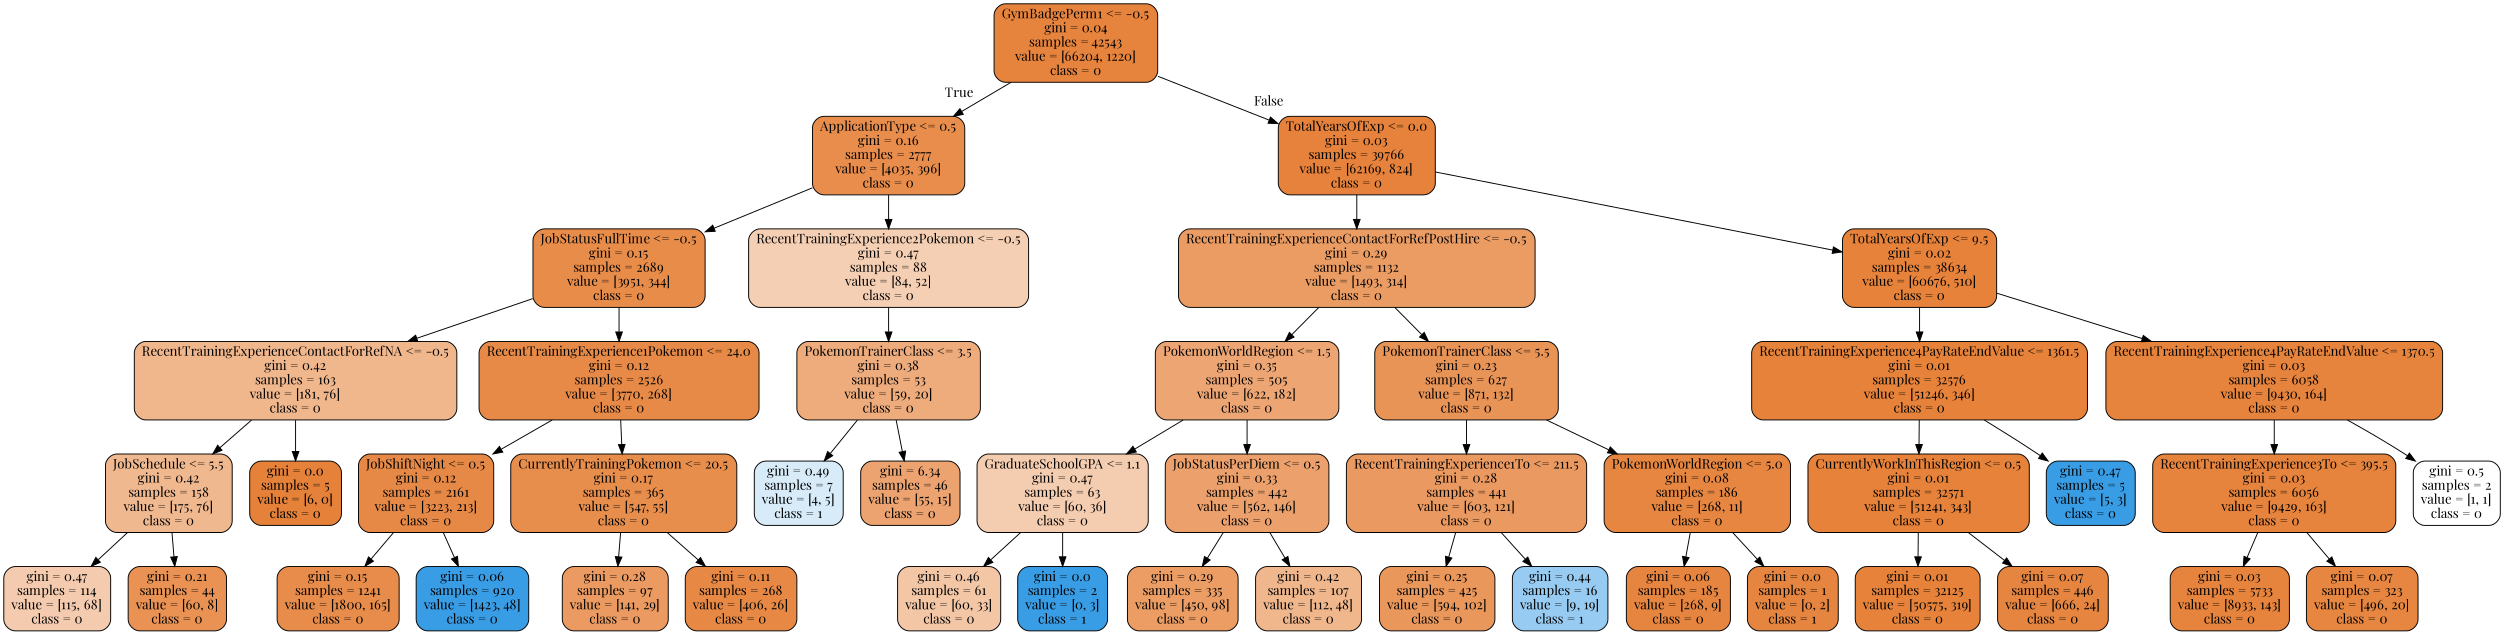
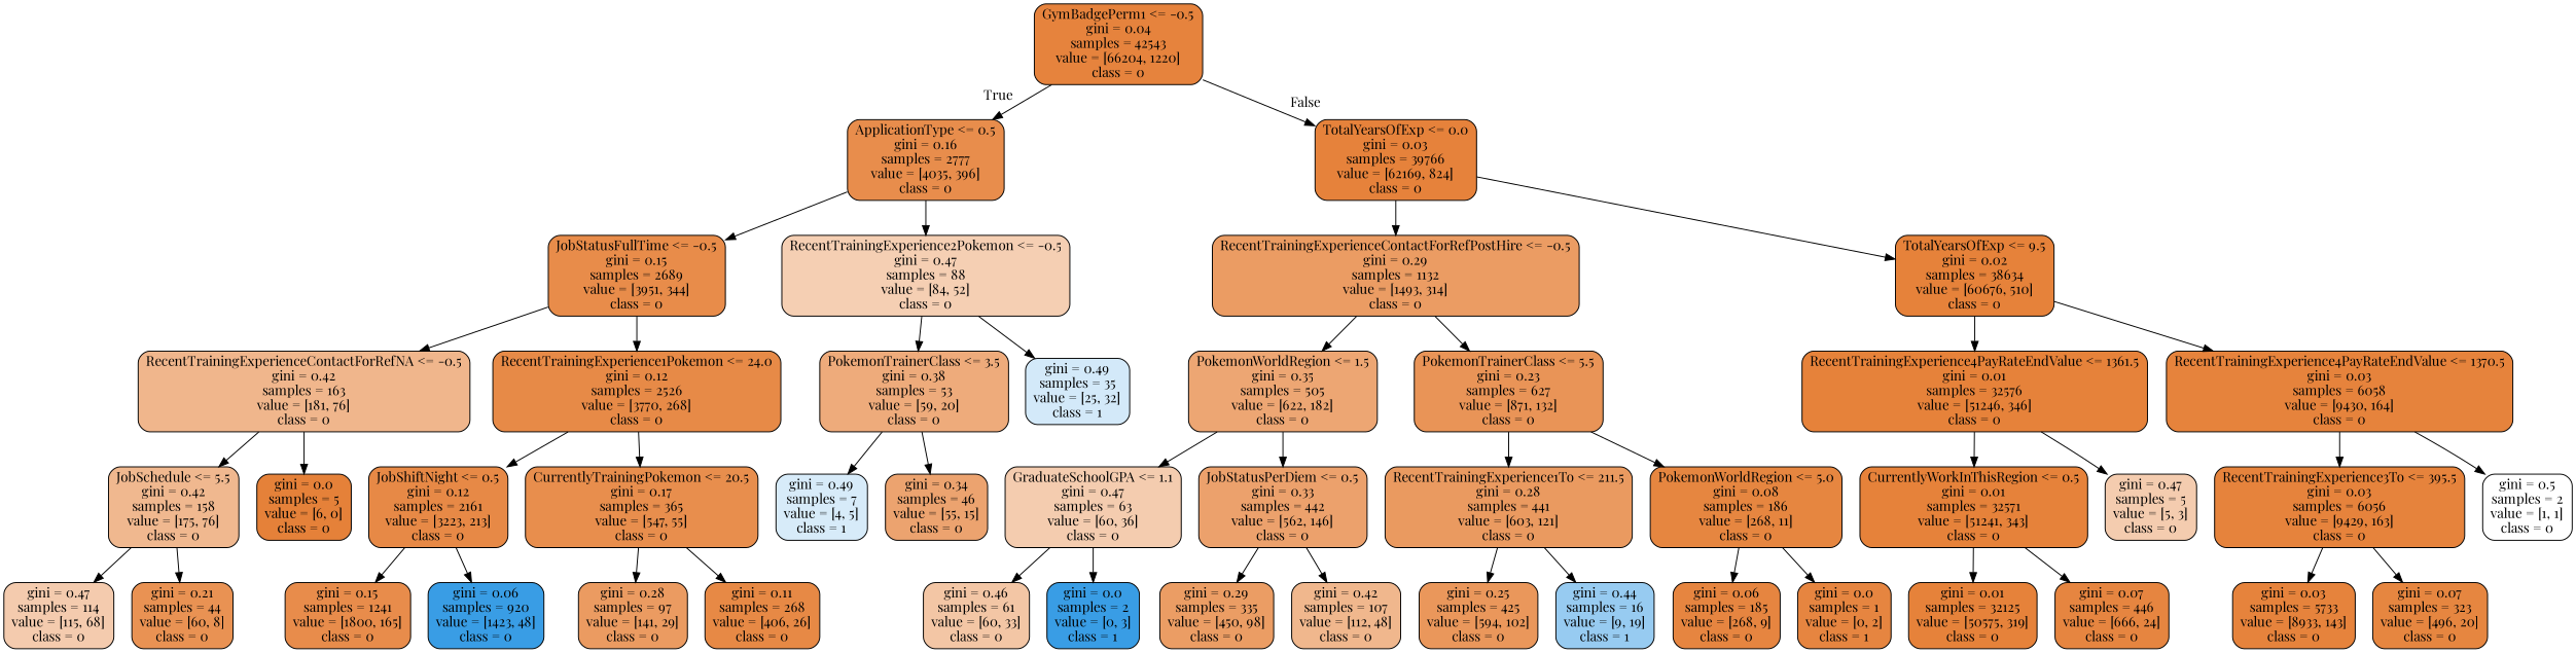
  digraph {
    fontname="Playfair Display"
    node [color=black fillcolor="#e58139fd" fontname="Playfair Display" shape=box style="filled, rounded"]
    edge [fontname="Playfair Display"]
    n1 [fillcolor="#e58139fa" label="GymBadgePerm1 <= -0.5\ngini = 0.04\nsamples = 42543\nvalue = [66204, 1220]\nclass = 0"]
    n2 [fillcolor="#e58139e6" label="ApplicationType <= 0.5\ngini = 0.16\nsamples = 2777\nvalue = [4035, 396]\nclass = 0"]
    n3 [fillcolor="#e58139fc" label="TotalYearsOfExp <= 0.0\ngini = 0.03\nsamples = 39766\nvalue = [62169, 824]\nclass = 0"]
    n4 [fillcolor="#e58139e9" label="JobStatusFullTime <= -0.5\ngini = 0.15\nsamples = 2689\nvalue = [3951, 344]\nclass = 0"]
    n5 [fillcolor="#e5813961" label="RecentTrainingExperience2Pokemon <= -0.5\ngini = 0.47\nsamples = 88\nvalue = [84, 52]\nclass = 0"]
    n6 [fillcolor="#e58139c9" label="RecentTrainingExperienceContactForRefPostHire <= -0.5\ngini = 0.29\nsamples = 1132\nvalue = [1493, 314]\nclass = 0"]
    n7 [label="TotalYearsOfExp <= 9.5\ngini = 0.02\nsamples = 38634\nvalue = [60676, 510]\nclass = 0"]
    n8 [fillcolor="#e5813994" label="RecentTrainingExperienceContactForRefNA <= -0.5\ngini = 0.42\nsamples = 163\nvalue = [181, 76]\nclass = 0"]
    n9 [fillcolor="#e58139ed" label="RecentTrainingExperience1Pokemon <= 24.0\ngini = 0.12\nsamples = 2526\nvalue = [3770, 268]\nclass = 0"]
    n10 [fillcolor="#e58139a9" label="PokemonTrainerClass <= 3.5\ngini = 0.38\nsamples = 53\nvalue = [59, 20]\nclass = 0"]
+   n11 [fillcolor="#399de538" label="gini = 0.49\nsamples = 35\nvalue = [25, 32]\nclass = 1"]
    n12 [fillcolor="#e5813990" label="JobSchedule <= 5.5\ngini = 0.42\nsamples = 158\nvalue = [175, 76]\nclass = 0"]
    n13 [fillcolor="#e58139ff" label="gini = 0.0\nsamples = 5\nvalue = [6, 0]\nclass = 0"]
    n14 [fillcolor="#e58139ee" label="JobShiftNight <= 0.5\ngini = 0.12\nsamples = 2161\nvalue = [3223, 213]\nclass = 0"]
    n15 [fillcolor="#e58139e5" label="CurrentlyTrainingPokemon <= 20.5\ngini = 0.17\nsamples = 365\nvalue = [547, 55]\nclass = 0"]
    n16 [fillcolor="#e5813968" label="gini = 0.47\nsamples = 114\nvalue = [115, 68]\nclass = 0"]
    n17 [fillcolor="#e58139dd" label="gini = 0.21\nsamples = 44\nvalue = [60, 8]\nclass = 0"]
    n18 [fillcolor="#e58139e8" label="gini = 0.15\nsamples = 1241\nvalue = [1800, 165]\nclass = 0"]
    n19 [fillcolor="#399de5ff" label="gini = 0.06\nsamples = 920\nvalue = [1423, 48]\nclass = 0"]
    n20 [fillcolor="#e58139cb" label="gini = 0.28\nsamples = 97\nvalue = [141, 29]\nclass = 0"]
    n21 [fillcolor="#e58139ef" label="gini = 0.11\nsamples = 268\nvalue = [406, 26]\nclass = 0"]
    n22 [fillcolor="#399de533" label="gini = 0.49\nsamples = 7\nvalue = [4, 5]\nclass = 1"]
-   n23 [fillcolor="#e58139b9" label="gini = 6.34\nsamples = 46\nvalue = [55, 15]\nclass = 0"]
+   n23 [fillcolor="#e58139b9" label="gini = 0.34\nsamples = 46\nvalue = [55, 15]\nclass = 0"]
    n24 [fillcolor="#e58139b4" label="PokemonWorldRegion <= 1.5\ngini = 0.35\nsamples = 505\nvalue = [622, 182]\nclass = 0"]
    n25 [fillcolor="#e58139d8" label="PokemonTrainerClass <= 5.5\ngini = 0.23\nsamples = 627\nvalue = [871, 132]\nclass = 0"]
    n26 [label="RecentTrainingExperience4PayRateEndValue <= 1361.5\ngini = 0.01\nsamples = 32576\nvalue = [51246, 346]\nclass = 0"]
    n27 [fillcolor="#e58139fb" label="RecentTrainingExperience4PayRateEndValue <= 1370.5\ngini = 0.03\nsamples = 6058\nvalue = [9430, 164]\nclass = 0"]
    n28 [fillcolor="#e5813966" label="GraduateSchoolGPA <= 1.1\ngini = 0.47\nsamples = 63\nvalue = [60, 36]\nclass = 0"]
    n29 [fillcolor="#e58139bd" label="JobStatusPerDiem <= 0.5\ngini = 0.33\nsamples = 442\nvalue = [562, 146]\nclass = 0"]
    n30 [fillcolor="#e58139cc" label="RecentTrainingExperience1To <= 211.5\ngini = 0.28\nsamples = 441\nvalue = [603, 121]\nclass = 0"]
    n31 [fillcolor="#e58139f5" label="PokemonWorldRegion <= 5.0\ngini = 0.08\nsamples = 186\nvalue = [268, 11]\nclass = 0"]
    n32 [fillcolor="#e5813973" label="gini = 0.46\nsamples = 61\nvalue = [60, 33]\nclass = 0"]
    n33 [fillcolor="#399de5ff" label="gini = 0.0\nsamples = 2\nvalue = [0, 3]\nclass = 1"]
    n34 [fillcolor="#e58139c7" label="gini = 0.29\nsamples = 335\nvalue = [450, 98]\nclass = 0"]
    n35 [fillcolor="#e5813992" label="gini = 0.42\nsamples = 107\nvalue = [112, 48]\nclass = 0"]
    n36 [fillcolor="#e58139d3" label="gini = 0.25\nsamples = 425\nvalue = [594, 102]\nclass = 0"]
    n37 [fillcolor="#399de586" label="gini = 0.44\nsamples = 16\nvalue = [9, 19]\nclass = 1"]
    n38 [fillcolor="#e58139f6" label="gini = 0.06\nsamples = 185\nvalue = [268, 9]\nclass = 0"]
    n39 [fillcolor="#e58139f6" label="gini = 0.0\nsamples = 1\nvalue = [0, 2]\nclass = 1"]
    n40 [label="CurrentlyWorkInThisRegion <= 0.5\ngini = 0.01\nsamples = 32571\nvalue = [51241, 343]\nclass = 0"]
-   n41 [fillcolor="#399de5ff" label="gini = 0.47\nsamples = 5\nvalue = [5, 3]\nclass = 0"]
+   n41 [fillcolor="#e5813966" label="gini = 0.47\nsamples = 5\nvalue = [5, 3]\nclass = 0"]
    n42 [fillcolor="#e58139fb" label="RecentTrainingExperience3To <= 395.5\ngini = 0.03\nsamples = 6056\nvalue = [9429, 163]\nclass = 0"]
    n43 [fillcolor="#e5813900" label="gini = 0.5\nsamples = 2\nvalue = [1, 1]\nclass = 0"]
    n44 [label="gini = 0.01\nsamples = 32125\nvalue = [50575, 319]\nclass = 0"]
    n45 [fillcolor="#e58139f6" label="gini = 0.07\nsamples = 446\nvalue = [666, 24]\nclass = 0"]
    n46 [fillcolor="#e58139fb" label="gini = 0.03\nsamples = 5733\nvalue = [8933, 143]\nclass = 0"]
    n47 [fillcolor="#e58139f5" label="gini = 0.07\nsamples = 323\nvalue = [496, 20]\nclass = 0"]
    n1 -> n2 [headlabel=True labelangle=45 labeldistance=2.5]
    n1 -> n3 [headlabel=False labelangle=-45 labeldistance=2.5]
    n2 -> n4
    n2 -> n5
    n3 -> n6
    n3 -> n7
    n4 -> n8
    n4 -> n9
    n5 -> n10
+   n5 -> n11
    n6 -> n24
    n6 -> n25
    n7 -> n26
    n7 -> n27
    n8 -> n12
    n8 -> n13
    n9 -> n14
    n9 -> n15
    n10 -> n22
    n10 -> n23
    n12 -> n16
    n12 -> n17
    n14 -> n18
    n14 -> n19
    n15 -> n20
    n15 -> n21
    n24 -> n28
    n24 -> n29
    n25 -> n30
    n25 -> n31
    n26 -> n40
    n26 -> n41
    n27 -> n42
    n27 -> n43
    n28 -> n32
    n28 -> n33
    n29 -> n34
    n29 -> n35
    n30 -> n36
    n30 -> n37
    n31 -> n38
    n31 -> n39
    n40 -> n44
    n40 -> n45
    n42 -> n46
    n42 -> n47
  }
